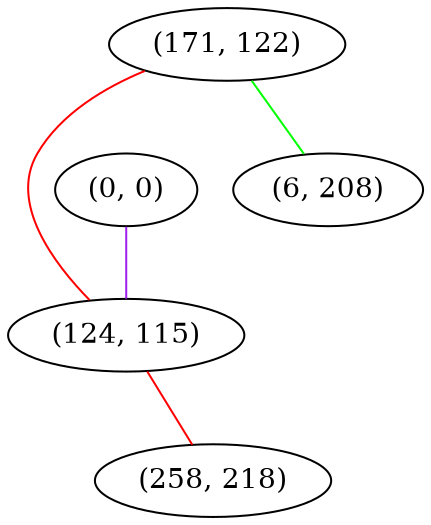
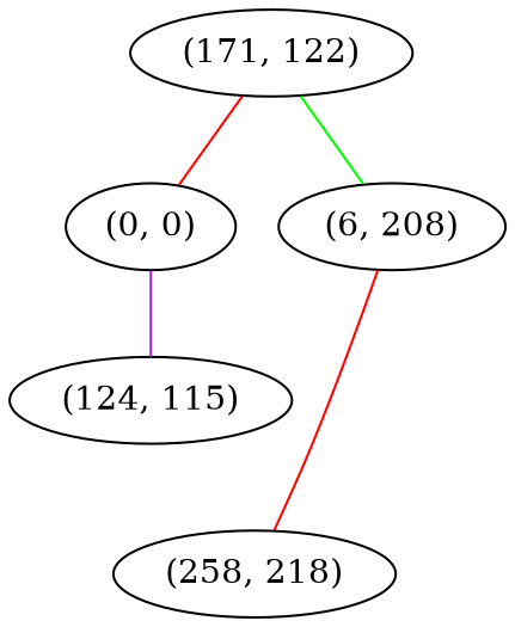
  graph {
    edge [color=red weight=1]
    n1 [label="(124, 115)"]
    "(171, 122)"
    "(6, 208)"
    "(0, 0)"
    "(258, 218)"
-   "(171, 122)" -- n1
+   "(171, 122)" -- "(0, 0)"
    "(171, 122)" -- "(6, 208)" [color=green weight=2]
-   n1 -- "(258, 218)"
+   "(6, 208)" -- "(258, 218)"
    "(0, 0)" -- n1 [color=purple weight=4]
  }
